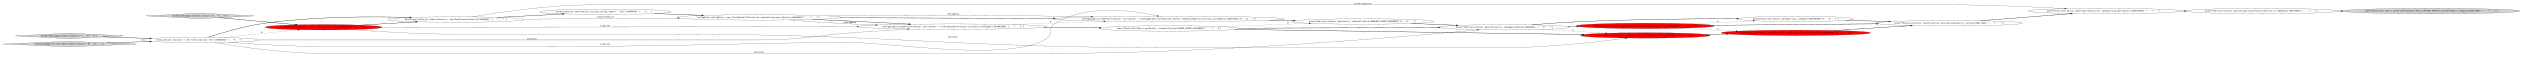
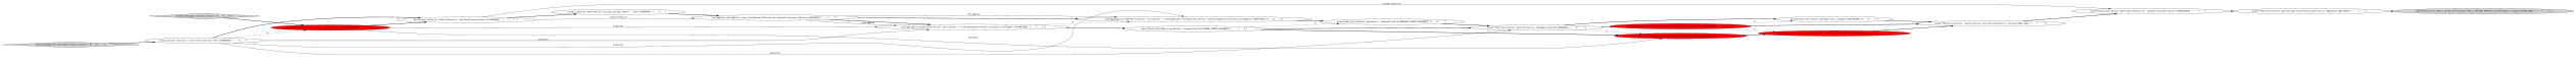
  digraph {
    rankdir=LR
    fontname="Roboto Mono"
    node [fillcolor=white shape=ellipse style=filled fontname="Roboto Mono"]
    edge [style=bold fontname="Roboto Mono"]
    n1 [label="ConfigDataEnvironmentContributor contributor = createBoundContributor(location,configData,0)@@@7@@@['1', '1', '0']"]
    n2 [label="ConfigDataEnvironmentContributor contributor = ConfigDataEnvironmentContributor.ofUnboundImport(location,configData,0)@@@7@@@['0', '0', '1']"]
    n3 [label="assertThat(contributor.getKind()).isEqualTo(Kind.BOUND_IMPORT)@@@8@@@['1', '1', '0']"]
-   n4 [fillcolor=lightgray label="bindCreatesImportedContributor['1', '0', '0']" shape=diamond]
    n5 [label="TestLocation location = new TestLocation(\"test\")@@@3@@@['1', '0', '1']"]
    n6 [label="assertThat(contributor.getImports()).isEmpty()@@@10@@@['0', '0', '1']"]
    n7 [label="assertThat(contributor.isActive(this.activationContext)).isTrue()@@@11@@@['1', '1', '1']"]
    n8 [label="assertThat(contributor.getKind()).isEqualTo(Kind.UNBOUND_IMPORT)@@@8@@@['0', '0', '1']"]
    n9 [label="assertThat(contributor.getLocation()).isSameAs(location)@@@9@@@['1', '0', '1']"]
    n10 [label="propertySource.setProperty(\"spring.config.import\",\"test\")@@@5@@@['1', '1', '1']"]
    n11 [label="ConfigData configData = new ConfigData(Collections.singleton(propertySource))@@@6@@@['1', '1', '1']"]
    n12 [fillcolor=red label="TestResource location = new TestResource(\"test\")@@@3@@@['0', '1', '0']"]
    n13 [label="MockPropertySource propertySource = new MockPropertySource()@@@4@@@['1', '1', '1']"]
    n14 [fillcolor=lightgray label="bindCreatesImportedContributor['0', '1', '0']" shape=diamond]
    n15 [fillcolor=red label="assertThat(contributor.getImports()).containsExactly(TEST_LOCATION)@@@10@@@['0', '1', '0']"]
    n16 [fillcolor=red label="assertThat(contributor.getResource()).isSameAs(location)@@@9@@@['0', '1', '0']"]
    n17 [fillcolor=red label="assertThat(contributor.getImports()).containsExactly(\"test\")@@@10@@@['1', '0', '0']"]
    n18 [fillcolor=lightgray label="ofUnboundImportCreatesImportedContributor['0', '0', '1']" shape=diamond]
    n19 [label="assertThat(contributor.getConfigurationPropertySource()).isNotNull()@@@13@@@['1', '1', '1']"]
    n20 [fillcolor=lightgray label="assertThat(contributor.getChildren(ImportPhase.BEFORE_PROFILE_ACTIVATION)).isEmpty()@@@14@@@['1', '1', '1']"]
    n21 [label="assertThat(contributor.getPropertySource()).isEqualTo(propertySource)@@@12@@@['1', '1', '1']"]
    n1 -> n2 [label=0 style=dashed]
    n1 -> n3
    n2 -> n8
    n3 -> n8 [label=0 style=dashed]
    n3 -> n9
    n3 -> n16
-   n4 -> n5
    n5 -> n1 [label=location style=solid]
    n5 -> n2 [label=location style=solid]
    n5 -> n9 [label=location style=solid]
    n5 -> n12 [label=0 style=dashed]
    n5 -> n13
    n6 -> n7
    n7 -> n21
    n8 -> n9
    n9 -> n6
    n9 -> n16 [label=0 style=dashed]
    n9 -> n17
    n10 -> n11
    n11 -> n1 [label=configData style=solid]
    n11 -> n1
    n11 -> n2
    n11 -> n2 [label=configData style=solid]
    n12 -> n1 [label=location style=solid]
    n12 -> n13
    n12 -> n16 [label=location style=solid]
    n13 -> n10
    n13 -> n11 [label=propertySource style=solid]
    n13 -> n21 [label=propertySource style=solid]
    n14 -> n12
    n15 -> n7
    n16 -> n15
    n17 -> n6 [label=0 style=dashed]
    n17 -> n7
    n17 -> n15 [label=0 style=dashed]
    n18 -> n5
    n19 -> n20
    n21 -> n19
  }
